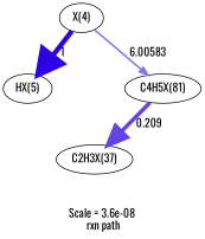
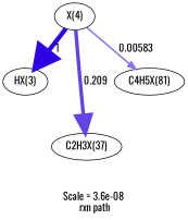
  digraph {
    fontname=Oswald
    label="Scale = 3.6e-08\l rxn path"
    node [fontname=Oswald]
    edge [fontname=Oswald]
    n1 [label="X(4)"]
-   n2 [label="HX(5)"]
+   n2 [label="HX(3)"]
    n3 [label="C2H3X(37)"]
    n4 [label="C4H5X(81)"]
    n1 -> n2 [arrowsize=3 color="0.7, 1.5, 0.9" label=" 1" style="setlinewidth(6)"]
-   n4 -> n3 [arrowsize=2.41 color="0.7, 0.709, 0.9" label=" 0.209" style="setlinewidth(4.82)"]
-   n1 -> n4 [arrowsize=1.06 color="0.7, 0.506, 0.9" label=" 6.00583" style="setlinewidth(2.12)"]
+   n1 -> n3 [arrowsize=2.41 color="0.7, 0.709, 0.9" label=" 0.209" style="setlinewidth(4.82)"]
+   n1 -> n4 [arrowsize=1.06 color="0.7, 0.506, 0.9" label=" 0.00583" style="setlinewidth(2.12)"]
  }
